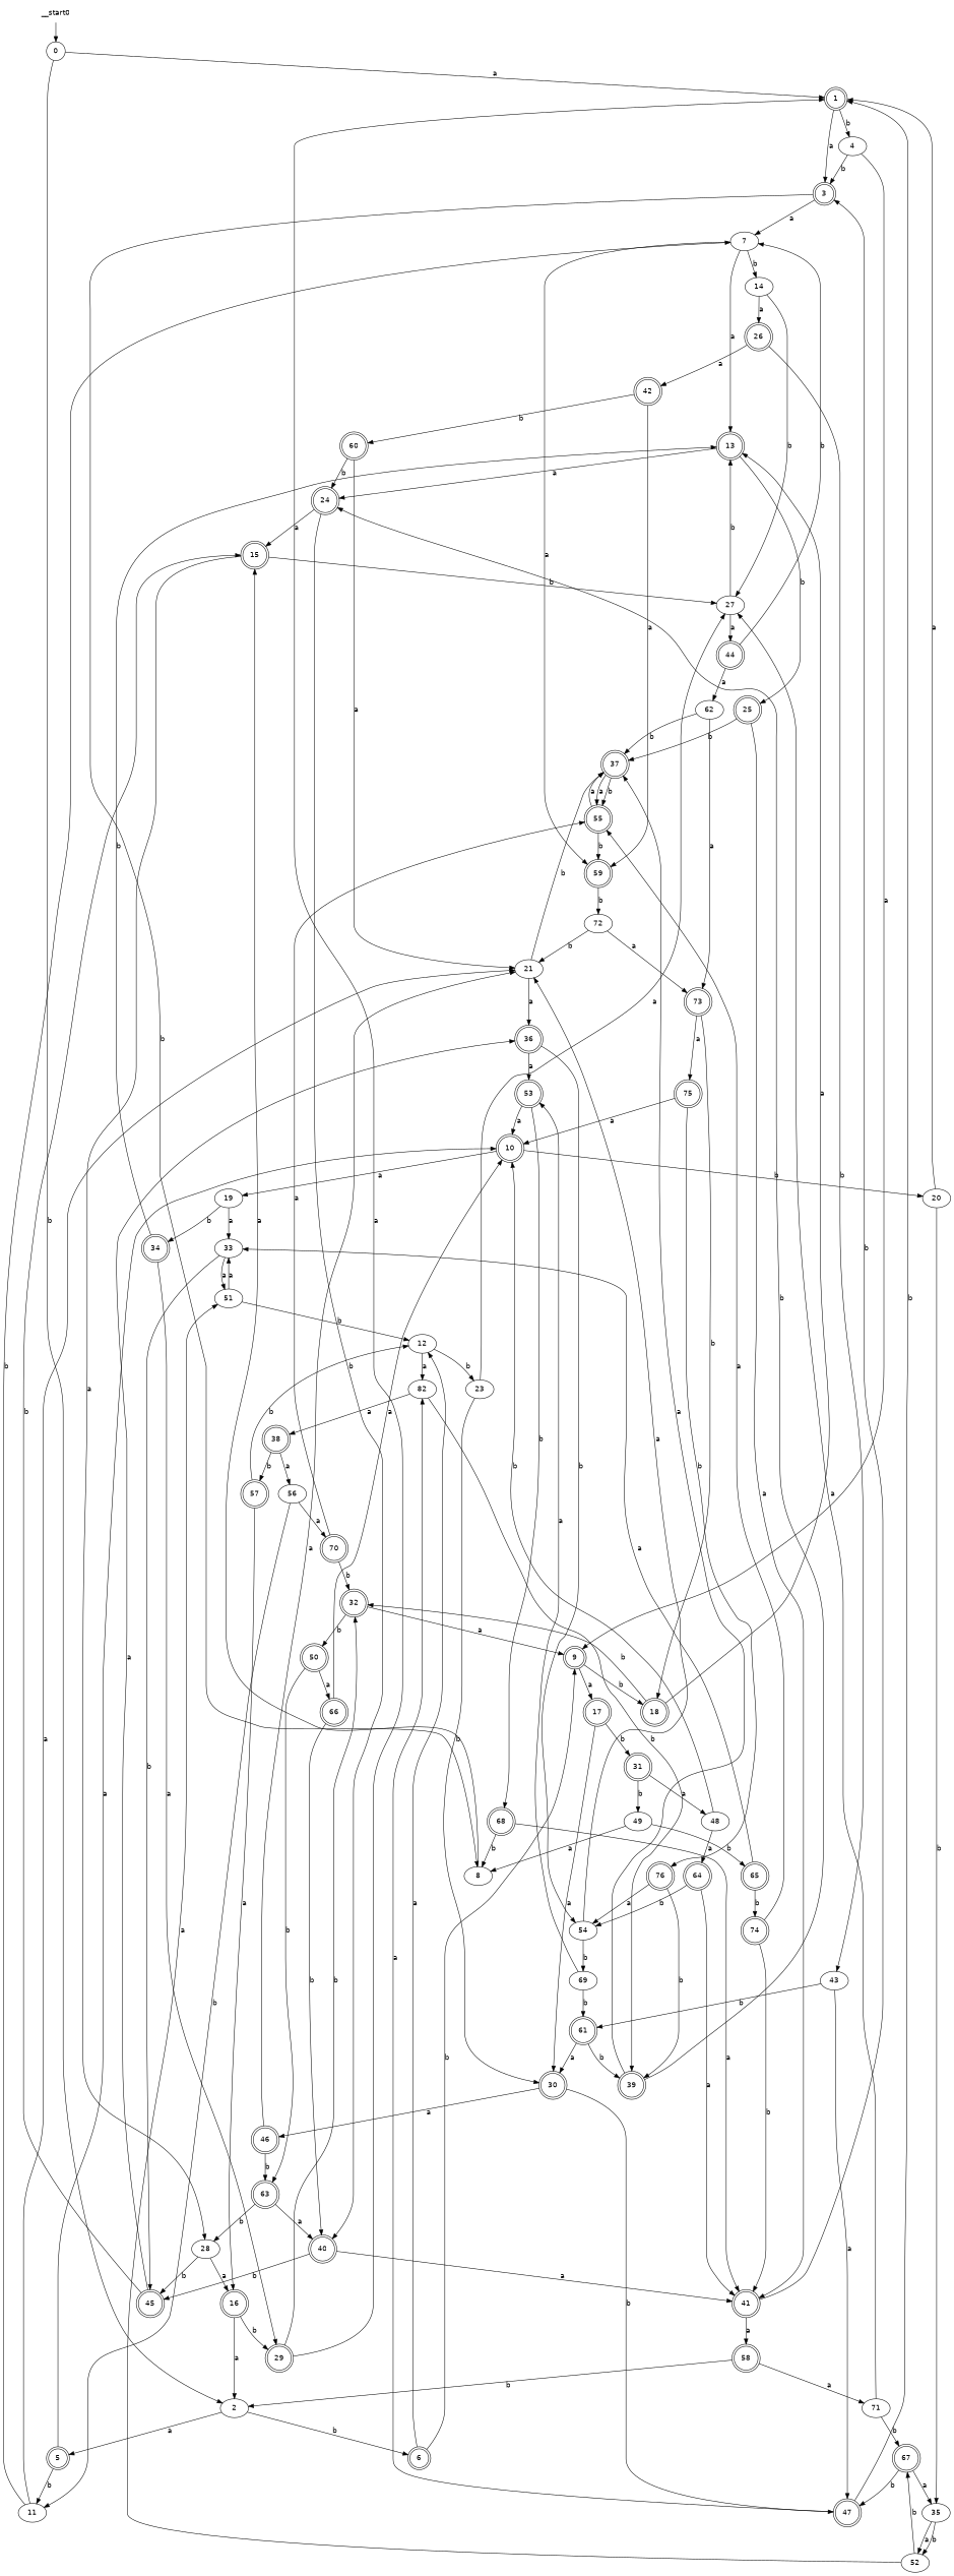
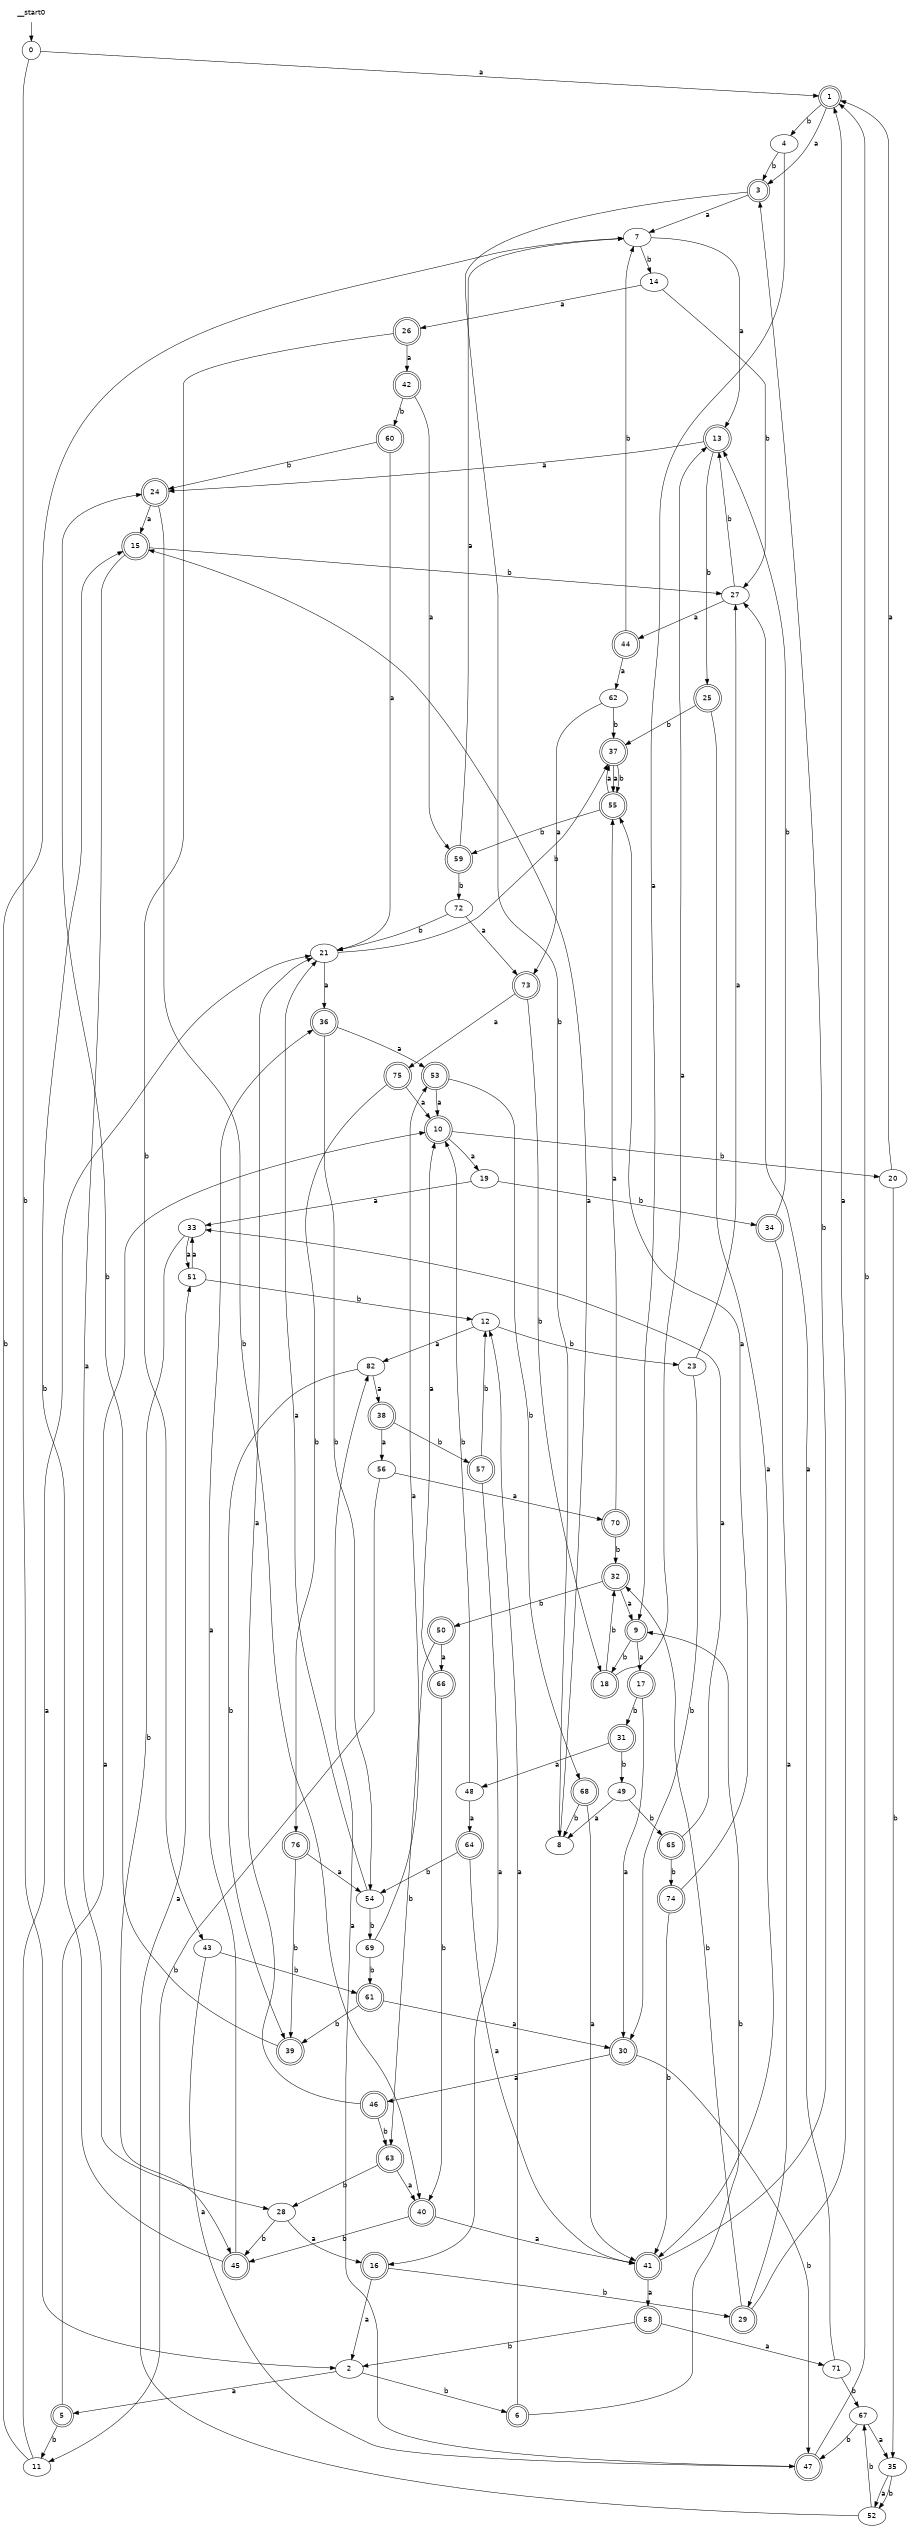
  digraph {
    fontname="DejaVu Sans"
    node [fontname="DejaVu Sans" shape=doublecircle]
    edge [fontname="DejaVu Sans"]
    __start0 [shape=none]
    0 [shape=circle]
    1
    2 [shape=""]
    3
    4 [shape=""]
    5
    6
    7 [shape=""]
    8 [shape=""]
    9
    10
    11 [shape=""]
    12 [shape=""]
    13
    14 [shape=""]
    15
    17
    18
    19 [shape=""]
    20 [shape=""]
    21 [shape=""]
    n23 [label=82 shape=""]
    23 [shape=""]
    24
    25
    26
    27 [shape=""]
    28 [shape=""]
    16
    29
    30
    31
    32
    33 [shape=""]
    34
    35 [shape=""]
    36
    37
    38
    39
    40
    41
    42
    43 [shape=""]
    44
    45
    46
    47
    48 [shape=""]
    49 [shape=""]
    50
    51 [shape=""]
    52 [shape=""]
    53
    54 [shape=""]
    55
    56 [shape=""]
    57
    58
    59
    60
    61
    62 [shape=""]
    63
    64
    65
    66
-   67
+   67 [shape=ellipse]
    68
    69 [shape=""]
    70
    71 [shape=""]
    72 [shape=""]
    73
    74
    75
    76
    __start0 -> 0
    0 -> 1 [label=a]
    0 -> 2 [label=b]
    1 -> 3 [label=a]
    1 -> 4 [label=b]
    2 -> 5 [label=a]
    2 -> 6 [label=b]
    3 -> 7 [label=a]
    3 -> 8 [label=b]
    4 -> 3 [label=b]
    4 -> 9 [label=a]
    5 -> 10 [label=a]
    5 -> 11 [label=b]
    6 -> 9 [label=b]
    6 -> 12 [label=a]
    7 -> 13 [label=a]
    7 -> 14 [label=b]
    8 -> 15 [label=a]
    9 -> 17 [label=a]
    9 -> 18 [label=b]
    10 -> 19 [label=a]
    10 -> 20 [label=b]
    11 -> 7 [label=b]
    11 -> 21 [label=a]
    12 -> n23 [label=a]
    12 -> 23 [label=b]
    13 -> 24 [label=a]
    13 -> 25 [label=b]
    14 -> 26 [label=a]
    14 -> 27 [label=b]
    15 -> 27 [label=b]
    15 -> 28 [label=a]
    17 -> 30 [label=a]
    17 -> 31 [label=b]
    18 -> 13 [label=a]
    18 -> 32 [label=b]
    19 -> 33 [label=a]
    19 -> 34 [label=b]
    20 -> 1 [label=a]
    20 -> 35 [label=b]
    21 -> 36 [label=a]
    21 -> 37 [label=b]
    n23 -> 38 [label=a]
    n23 -> 39 [label=b]
    23 -> 27 [label=a]
    23 -> 30 [label=b]
    24 -> 15 [label=a]
    24 -> 40 [label=b]
    25 -> 37 [label=b]
    25 -> 41 [label=a]
    26 -> 42 [label=a]
    26 -> 43 [label=b]
    27 -> 13 [label=b]
    27 -> 44 [label=a]
    28 -> 16 [label=a]
    28 -> 45 [label=b]
    16 -> 2 [label=a]
    16 -> 29 [label=b]
    29 -> 1 [label=a]
    29 -> 32 [label=b]
    30 -> 46 [label=a]
    30 -> 47 [label=b]
    31 -> 48 [label=a]
    31 -> 49 [label=b]
    32 -> 9 [label=a]
    32 -> 50 [label=b]
    33 -> 45 [label=b]
    33 -> 51 [label=a]
    34 -> 13 [label=b]
    34 -> 29 [label=a]
    35 -> 52 [label=a]
    35 -> 52 [label=b]
    36 -> 53 [label=a]
    36 -> 54 [label=b]
    37 -> 55 [label=a]
    37 -> 55 [label=b]
    38 -> 56 [label=a]
    38 -> 57 [label=b]
    39 -> 24 [label=b]
-   39 -> 37 [label=a]
    40 -> 41 [label=a]
    40 -> 45 [label=b]
    41 -> 3 [label=b]
    41 -> 58 [label=a]
    42 -> 59 [label=a]
    42 -> 60 [label=b]
    43 -> 47 [label=a]
    43 -> 61 [label=b]
    44 -> 7 [label=b]
    44 -> 62 [label=a]
    45 -> 15 [label=b]
    45 -> 36 [label=a]
    46 -> 21 [label=a]
    46 -> 63 [label=b]
    47 -> 1 [label=b]
    47 -> n23 [label=a]
    48 -> 10 [label=b]
    48 -> 64 [label=a]
    49 -> 8 [label=a]
    49 -> 65 [label=b]
    50 -> 63 [label=b]
    50 -> 66 [label=a]
    51 -> 12 [label=b]
    51 -> 33 [label=a]
    52 -> 51 [label=a]
    52 -> 67 [label=b]
    53 -> 10 [label=a]
    53 -> 68 [label=b]
    54 -> 21 [label=a]
    54 -> 69 [label=b]
    55 -> 37 [label=a]
    55 -> 59 [label=b]
    56 -> 11 [label=b]
    56 -> 70 [label=a]
    57 -> 12 [label=b]
    57 -> 16 [label=a]
    58 -> 2 [label=b]
    58 -> 71 [label=a]
-   7 -> 59 [label=a]
+   59 -> 7 [label=a]
    59 -> 72 [label=b]
    60 -> 21 [label=a]
    60 -> 24 [label=b]
    61 -> 30 [label=a]
    61 -> 39 [label=b]
    62 -> 37 [label=b]
    62 -> 73 [label=a]
    63 -> 28 [label=b]
    63 -> 40 [label=a]
    64 -> 41 [label=a]
    64 -> 54 [label=b]
    65 -> 33 [label=a]
    65 -> 74 [label=b]
    66 -> 10 [label=a]
    66 -> 40 [label=b]
    67 -> 35 [label=a]
    67 -> 47 [label=b]
    68 -> 8 [label=b]
    68 -> 41 [label=a]
    69 -> 53 [label=a]
    69 -> 61 [label=b]
    70 -> 32 [label=b]
    70 -> 55 [label=a]
    71 -> 27 [label=a]
    71 -> 67 [label=b]
    72 -> 21 [label=b]
    72 -> 73 [label=a]
    73 -> 18 [label=b]
    73 -> 75 [label=a]
    74 -> 41 [label=b]
    74 -> 55 [label=a]
    75 -> 10 [label=a]
    75 -> 76 [label=b]
    76 -> 39 [label=b]
    76 -> 54 [label=a]
  }
